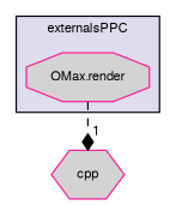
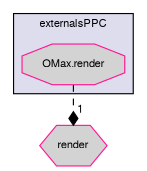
  digraph {
    compound=true
    node [fillcolor=lightgrey fontname=FreeSans fontsize=10 style=filled color=deeppink]
    n1 [label="OMax.render" pencolor=black shape=octagon]
-   n2 [label=cpp shape=hexagon]
+   n2 [label=render shape=hexagon]
    subgraph cluster_1 {
      bgcolor="#ddddee"
      fontname=FreeSans
      fontsize=10
      label=externalsPPC
      pencolor=black
      n1
    }
    n1 -> n2 [headlabel=1 labeldistance=1.5 labelfontname=FreeSans labelfontsize=10 style=dashed arrowhead=diamond]
  }
